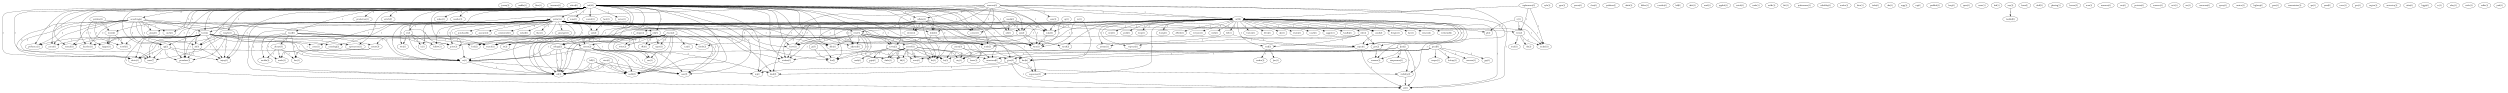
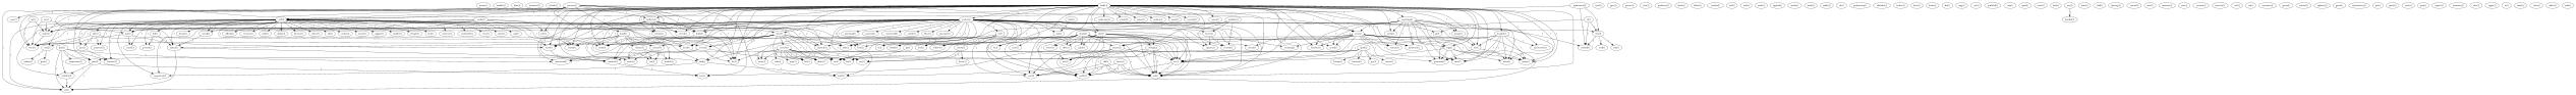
  digraph {
    fontname="EB Garamond"
    node [fontname="EB Garamond"]
    edge [fontname="EB Garamond"]
    n1 [label="jeremy(1)"]
    n2 [label="muffler(1)"]
    n3 [label="blast(1)"]
    n4 [label="insurance(1)"]
    n5 [label="refund(1)"]
    n6 [label="problem(3)"]
    n7 [label="haven(2)"]
    n8 [label="happen(1)"]
    n9 [label="fix(2)"]
    n10 [label="month(1)"]
    n11 [label="heiser(5)"]
    n12 [label="std(1)"]
    n13 [label="com(2)"]
    n14 [label="world(2)"]
    n15 [label="style(1)"]
    n16 [label="agree(1)"]
    n17 [label="someone(2)"]
    n18 [label="car(28)"]
    n19 [label="horn(4)"]
    n20 [label="bulletin(3)"]
    n21 [label="inform(1)"]
    n22 [label="correct(1)"]
    n23 [label="dealer(2)"]
    n24 [label="service(2)"]
    n25 [label="expect(1)"]
    n26 [label="hears(1)"]
    n27 [label="see(1)"]
    n28 [label="kind(2)"]
    n29 [label="pay(2)"]
    n30 [label="made(3)"]
    n31 [label="know(1)"]
    n32 [label="bump(1)"]
    n33 [label="offered(1)"]
    n34 [label="everyone(1)"]
    n35 [label="week(1)"]
    n36 [label="design(1)"]
    n37 [label="ride(1)"]
    n38 [label="gets(2)"]
    n39 [label="sound(2)"]
    n40 [label="button(1)"]
    n41 [label="drives(1)"]
    n42 [label="day(1)"]
    n43 [label="retains(1)"]
    n44 [label="time(3)"]
    n45 [label="touch(1)"]
    n46 [label="rental(1)"]
    n47 [label="summer(1)"]
    n48 [label="suggest(1)"]
    n49 [label="handles(1)"]
    n50 [label="feel(1)"]
    n51 [label="road(2)"]
    n52 [label="thingie(1)"]
    n53 [label="family(1)"]
    n54 [label="fact(1)"]
    n55 [label="remains(1)"]
    n56 [label="overlooked(1)"]
    n57 [label="potpouri(1)"]
    n58 [label="posture(1)"]
    n59 [label="entry(1)"]
    n60 [label="visibility(2)"]
    n61 [label="look(2)"]
    n62 [label="push(1)"]
    n63 [label="keep(1)"]
    n64 [label="suspension(2)"]
    n65 [label="preference(1)"]
    n66 [label="center(1)"]
    n67 [label="manual(1)"]
    n68 [label="describes(1)"]
    n69 [label="bag(2)"]
    n70 [label="etc(1)"]
    n71 [label="advice(1)"]
    n72 [label="cause(7)"]
    n73 [label="air(3)"]
    n74 [label="procedure(1)"]
    n75 [label="injury(1)"]
    n76 [label="comes(1)"]
    n77 [label="sounding(2)"]
    n78 [label="find(4)"]
    n79 [label="didn(1)"]
    n80 [label="adjusted(1)"]
    n81 [label="window(2)"]
    n82 [label="list(2)"]
    n83 [label="mentioned(1)"]
    n84 [label="sounds(1)"]
    n85 [label="went(1)"]
    n86 [label="control(1)"]
    n87 [label="shake(1)"]
    n88 [label="life(1)"]
    n89 [label="glue(1)"]
    n90 [label="surface(1)"]
    n91 [label="key(1)"]
    n92 [label="person(1)"]
    n93 [label="speed(5)"]
    n94 [label="lockup(1)"]
    n95 [label="turns(1)"]
    n96 [label="converter(1)"]
    n97 [label="guy(1)"]
    n98 [label="torque(1)"]
    n99 [label="city(1)"]
    n100 [label="lot(3)"]
    n101 [label="close(1)"]
    n102 [label="problesm(1)"]
    n103 [label="drink(1)"]
    n104 [label="follow(1)"]
    n105 [label="consider(1)"]
    n106 [label="ford(10)"]
    n107 [label="production(1)"]
    n108 [label="something(4)"]
    n109 [label="scritch(2)"]
    n110 [label="heard(1)"]
    n111 [label="probe(14)"]
    n112 [label="makes(1)"]
    n113 [label="weather(1)"]
    n114 [label="edu(5)"]
    n115 [label="point(1)"]
    n116 [label="noise(1)"]
    n117 [label="received(1)"]
    n118 [label="bought(1)"]
    n119 [label="notice(1)"]
    n120 [label="group(1)"]
    n121 [label="anyone(2)"]
    n122 [label="job(1)"]
    n123 [label="gives(2)"]
    n124 [label="make(2)"]
    n125 [label="repossession(1)"]
    n126 [label="batch(1)"]
    n127 [label="exhaust(3)"]
    n128 [label="trouble(1)"]
    n129 [label="system(3)"]
    n130 [label="works(1)"]
    n131 [label="fine(1)"]
    n132 [label="tires(2)"]
    n133 [label="tradeed(1)"]
    n134 [label="gl(1)"]
    n135 [label="purchased(1)"]
    n136 [label="re(2)"]
    n137 [label="associate(1)"]
    n138 [label="won(1)"]
    n139 [label="commented(1)"]
    n140 [label="ie(1)"]
    n141 [label="shallow(1)"]
    n142 [label="looked(1)"]
    n143 [label="likes(1)"]
    n144 [label="seat(2)"]
    n145 [label="sit(1)"]
    n146 [label="passenger(1)"]
    n147 [label="repair(1)"]
    n148 [label="offer(1)"]
    n149 [label="mileage(2)"]
    n150 [label="run(1)"]
    n151 [label="writes(1)"]
    n152 [label="mud(1)"]
    n153 [label="side(1)"]
    n154 [label="replacement(2)"]
    n155 [label="half(1)"]
    n156 [label="rattle(1)"]
    n157 [label="gripe(1)"]
    n158 [label="dash(1)"]
    n159 [label="tread(1)"]
    n160 [label="applied(1)"]
    n161 [label="article(1)"]
    n162 [label="sends(1)"]
    n163 [label="traffic(1)"]
    n164 [label="left(1)"]
    n165 [label="performance(1)"]
    n166 [label="vr(1)"]
    n167 [label="reliability(1)"]
    n168 [label="zonker(1)"]
    n169 [label="chuck(2)"]
    n170 [label="ncsu(1)"]
    n171 [label="drive(1)"]
    n172 [label="kesler(1)"]
    n173 [label="dirt(1)"]
    n174 [label="mpg(1)"]
    n175 [label="mazda(2)"]
    n176 [label="cup(1)"]
    n177 [label="qualified(1)"]
    n178 [label="beep(1)"]
    n179 [label="qc(1)"]
    n180 [label="bill(2)"]
    n181 [label="space(1)"]
    n182 [label="room(1)"]
    n183 [label="deal(1)"]
    n184 [label="glass(2)"]
    n185 [label="temperature(1)"]
    n186 [label="way(3)"]
    n187 [label="handled(1)"]
    n188 [label="latter(1)"]
    n189 [label="shelf(1)"]
    n190 [label="pleasing(1)"]
    n191 [label="boston(2)"]
    n192 [label="max(1)"]
    n193 [label="mereness(1)"]
    n194 [label="cmu(1)"]
    n195 [label="position(1)"]
    n196 [label="sentence(1)"]
    n197 [label="tech(1)"]
    n198 [label="ma(1)"]
    n199 [label="consumer(1)"]
    n200 [label="sporty(1)"]
    n201 [label="interior(1)"]
    n202 [label="highway(1)"]
    n203 [label="guess(1)"]
    n204 [label="transmission(1)"]
    n205 [label="apr(1)"]
    n206 [label="parcel(1)"]
    n207 [label="mx(1)"]
    n208 [label="town(1)"]
    n209 [label="gave(1)"]
    n210 [label="engine(1)"]
    n211 [label="course(3)"]
    n212 [label="doesn(1)"]
    n213 [label="university(1)"]
    n214 [label="takes(1)"]
    n215 [label="back(1)"]
    n216 [label="biggie(1)"]
    n217 [label="ac(1)"]
    n218 [label="safety(1)"]
    n219 [label="sticks(1)"]
    n220 [label="coffee(1)"]
    n221 [label="gt(3)"]
    n222 [label="yeah(1)"]
    n6 -> n7 [label=1]
    n6 -> n8 [label=1]
    n6 -> n9 [label=1]
    n6 -> n10 [label=1]
    n7 -> n8 [label=1]
    n7 -> n10 [label=1]
    n11 -> n12 [label=3]
    n11 -> n12 [label=3]
    n11 -> n13 [label=3]
    n11 -> n14 [label=3]
    n17 -> n9 [label=1]
    n17 -> n18 [label=1]
    n17 -> n19 [label=1]
    n17 -> n20 [label=1]
    n17 -> n21 [label=1]
    n17 -> n22 [label=1]
    n17 -> n23 [label=1]
    n17 -> n24 [label=1]
    n17 -> n25 [label=1]
    n17 -> n26 [label=1]
    n17 -> n27 [label=1]
    n17 -> n28 [label=1]
    n18 -> n25 [label=1]
    n18 -> n27 [label=1]
    n18 -> n29 [label=1]
    n18 -> n30 [label=1]
    n18 -> n31 [label=1]
    n18 -> n32 [label=1]
    n18 -> n33 [label=1]
    n18 -> n34 [label=1]
    n18 -> n35 [label=1]
    n18 -> n36 [label=1]
    n18 -> n37 [label=1]
    n18 -> n38 [label=2]
    n18 -> n39 [label=1]
    n18 -> n40 [label=1]
    n18 -> n41 [label=1]
    n18 -> n42 [label=2]
    n18 -> n43 [label=1]
    n18 -> n44 [label=1]
    n18 -> n45 [label=1]
    n18 -> n46 [label=1]
    n18 -> n47 [label=1]
    n18 -> n48 [label=1]
    n18 -> n49 [label=1]
    n18 -> n50 [label=1]
    n18 -> n51 [label=1]
    n18 -> n52 [label=1]
    n18 -> n53 [label=2]
    n18 -> n54 [label=1]
    n18 -> n55 [label=1]
    n18 -> n56 [label=1]
    n18 -> n57 [label=1]
    n18 -> n58 [label=1]
    n18 -> n59 [label=1]
    n18 -> n60 [label=1]
-   n36 -> n61 [label=1]
+   n18 -> n61 [label=1]
    n18 -> n62 [label=1]
    n18 -> n63 [label=1]
    n18 -> n64 [label=1]
    n19 -> n25 [label=1]
    n19 -> n27 [label=1]
    n19 -> n28 [label=1]
    n19 -> n65 [label=1]
    n19 -> n66 [label=1]
    n19 -> n67 [label=1]
    n19 -> n68 [label=1]
    n19 -> n69 [label=1]
    n19 -> n70 [label=1]
    n19 -> n71 [label=1]
    n19 -> n72 [label=1]
    n19 -> n73 [label=1]
    n19 -> n74 [label=1]
    n19 -> n75 [label=1]
    n19 -> n76 [label=1]
    n19 -> n77 [label=1]
    n19 -> n78 [label=1]
    n20 -> n9 [label=1]
    n20 -> n21 [label=1]
    n20 -> n22 [label=1]
    n20 -> n23 [label=1]
    n20 -> n30 [label=2]
    n20 -> n31 [label=2]
    n20 -> n79 [label=2]
    n20 -> n80 [label=2]
    n20 -> n81 [label=2]
    n20 -> n82 [label=2]
    n20 -> n83 [label=2]
    n23 -> n9 [label=1]
    n23 -> n30 [label=1]
    n24 -> n9 [label=1]
    n24 -> n81 [label=1]
    n24 -> n82 [label=1]
    n24 -> n83 [label=1]
    n25 -> n27 [label=1]
    n25 -> n78 [label=1]
    n29 -> n46 [label=1]
    n29 -> n84 [label=1]
    n29 -> n85 [label=1]
    n31 -> n81 [label=1]
    n37 -> n31 [label=1]
    n37 -> n38 [label=1]
    n37 -> n51 [label=1]
    n37 -> n57 [label=1]
    n38 -> n47 [label=1]
    n39 -> n25 [label=1]
    n44 -> n24 [label=1]
    n44 -> n30 [label=2]
    n44 -> n31 [label=1]
    n44 -> n79 [label=1]
    n44 -> n80 [label=1]
    n44 -> n81 [label=1]
    n44 -> n82 [label=1]
    n44 -> n83 [label=1]
    n44 -> n86 [label=1]
    n44 -> n87 [label=1]
    n44 -> n88 [label=1]
    n50 -> n25 [label=1]
    n50 -> n58 [label=1]
    n51 -> n89 [label=1]
    n51 -> n90 [label=1]
    n60 -> n27 [label=1]
    n69 -> n70 [label=1]
    n69 -> n71 [label=1]
    n69 -> n72 [label=1]
    n69 -> n74 [label=1]
    n69 -> n75 [label=1]
    n70 -> n12 [label=1]
    n70 -> n14 [label=1]
    n73 -> n74 [label=1]
    n73 -> n75 [label=1]
    n78 -> n28 [label=1]
    n78 -> n64 [label=1]
    n81 -> n91 [label=1]
    n86 -> n87 [label=1]
    n86 -> n87 [label=1]
    n86 -> n88 [label=1]
    n86 -> n88 [label=1]
    n86 -> n95 [label=1]
    n86 -> n95 [label=1]
    n86 -> n99 [label=1]
    n86 -> n99 [label=1]
    n86 -> n100 [label=1]
    n86 -> n100 [label=1]
    n86 -> n156 [label=1]
    n86 -> n157 [label=1]
    n93 -> n94 [label=1]
    n93 -> n95 [label=1]
    n93 -> n96 [label=1]
    n93 -> n97 [label=2]
    n93 -> n98 [label=1]
    n93 -> n99 [label=1]
    n93 -> n100 [label=1]
    n106 -> n9 [label=1]
    n106 -> n12 [label=2]
    n106 -> n12 [label=2]
    n106 -> n13 [label=2]
    n106 -> n14 [label=2]
    n106 -> n18 [label=1]
    n106 -> n19 [label=1]
    n106 -> n20 [label=1]
    n106 -> n21 [label=1]
    n106 -> n22 [label=1]
    n106 -> n23 [label=1]
    n106 -> n24 [label=1]
    n106 -> n29 [label=1]
    n106 -> n30 [label=1]
    n106 -> n31 [label=1]
    n106 -> n65 [label=1]
    n106 -> n66 [label=1]
    n106 -> n67 [label=1]
    n106 -> n68 [label=1]
    n106 -> n69 [label=1]
    n106 -> n70 [label=1]
    n106 -> n71 [label=1]
    n106 -> n72 [label=1]
    n106 -> n73 [label=1]
    n106 -> n74 [label=1]
    n106 -> n75 [label=1]
    n106 -> n79 [label=1]
    n106 -> n80 [label=1]
    n106 -> n81 [label=2]
    n106 -> n82 [label=1]
    n106 -> n84 [label=1]
    n106 -> n85 [label=1]
    n106 -> n91 [label=1]
    n106 -> n107 [label=1]
    n106 -> n108 [label=2]
    n106 -> n109 [label=1]
    n106 -> n110 [label=1]
    n106 -> n111 [label=3]
    n106 -> n112 [label=1]
    n106 -> n113 [label=1]
    n106 -> n114 [label=1]
    n106 -> n115 [label=1]
    n106 -> n116 [label=1]
    n106 -> n117 [label=1]
    n106 -> n118 [label=1]
    n106 -> n119 [label=1]
    n106 -> n120 [label=1]
    n106 -> n121 [label=1]
    n106 -> n122 [label=1]
    n106 -> n123 [label=1]
    n106 -> n124 [label=1]
    n106 -> n125 [label=1]
    n106 -> n126 [label=1]
    n108 -> n19 [label=2]
    n108 -> n65 [label=2]
    n108 -> n66 [label=2]
    n108 -> n67 [label=2]
    n108 -> n68 [label=2]
    n108 -> n69 [label=2]
    n108 -> n70 [label=2]
    n108 -> n71 [label=2]
    n108 -> n72 [label=2]
    n108 -> n73 [label=2]
    n108 -> n74 [label=2]
    n108 -> n75 [label=2]
    n108 -> n120 [label=1]
    n108 -> n126 [label=1]
    n110 -> n84 [label=1]
    n110 -> n85 [label=1]
    n110 -> n115 [label=1]
    n110 -> n127 [label=2]
    n110 -> n128 [label=1]
    n110 -> n129 [label=2]
    n110 -> n130 [label=1]
    n110 -> n131 [label=1]
    n111 -> n7 [label=1]
    n111 -> n8 [label=1]
    n111 -> n10 [label=1]
    n111 -> n12 [label=2]
    n111 -> n12 [label=2]
    n111 -> n13 [label=2]
    n111 -> n14 [label=2]
    n111 -> n23 [label=1]
    n111 -> n28 [label=1]
    n111 -> n29 [label=1]
    n111 -> n30 [label=2]
    n111 -> n31 [label=1]
    n111 -> n39 [label=1]
    n111 -> n44 [label=1]
    n111 -> n61 [label=1]
    n111 -> n64 [label=1]
    n111 -> n70 [label=1]
    n111 -> n76 [label=1]
    n111 -> n77 [label=1]
    n111 -> n78 [label=2]
    n111 -> n79 [label=1]
    n111 -> n80 [label=1]
    n111 -> n81 [label=1]
    n111 -> n82 [label=2]
    n111 -> n84 [label=1]
    n111 -> n85 [label=1]
    n111 -> n114 [label=1]
    n111 -> n115 [label=1]
    n111 -> n124 [label=1]
    n111 -> n132 [label=1]
    n111 -> n133 [label=1]
    n111 -> n134 [label=1]
    n111 -> n135 [label=1]
    n111 -> n136 [label=1]
    n111 -> n137 [label=1]
    n111 -> n138 [label=1]
    n111 -> n139 [label=1]
    n111 -> n140 [label=1]
    n111 -> n141 [label=1]
    n111 -> n142 [label=1]
    n111 -> n143 [label=1]
    n111 -> n144 [label=1]
    n111 -> n145 [label=1]
    n111 -> n146 [label=1]
    n114 -> n12 [label=2]
    n114 -> n12 [label=2]
    n114 -> n13 [label=2]
    n114 -> n14 [label=2]
    n114 -> n70 [label=1]
    n114 -> n121 [label=1]
    n114 -> n147 [label=1]
    n114 -> n148 [label=1]
    n114 -> n149 [label=1]
    n114 -> n150 [label=1]
    n114 -> n151 [label=1]
    n118 -> n53 [label=1]
    n118 -> n70 [label=1]
    n118 -> n71 [label=1]
    n118 -> n72 [label=1]
    n118 -> n73 [label=1]
    n118 -> n74 [label=1]
    n118 -> n75 [label=1]
    n118 -> n125 [label=1]
    n121 -> n12 [label=1]
    n121 -> n14 [label=1]
    n121 -> n70 [label=1]
    n121 -> n91 [label=1]
    n121 -> n123 [label=1]
    n121 -> n150 [label=1]
    n123 -> n27 [label=1]
    n123 -> n60 [label=1]
    n123 -> n91 [label=1]
    n124 -> n85 [label=1]
    n127 -> n128 [label=1]
    n127 -> n130 [label=1]
    n127 -> n131 [label=1]
    n129 -> n130 [label=1]
    n129 -> n131 [label=1]
    n132 -> n133 [label=2]
    n132 -> n152 [label=1]
    n132 -> n153 [label=1]
    n136 -> n61 [label=1]
    n136 -> n70 [label=1]
    n136 -> n129 [label=1]
    n136 -> n138 [label=1]
    n136 -> n140 [label=1]
    n136 -> n141 [label=1]
    n144 -> n145 [label=1]
    n149 -> n12 [label=1]
    n149 -> n12 [label=1]
    n149 -> n13 [label=1]
    n149 -> n14 [label=1]
    n149 -> n70 [label=1]
    n154 -> n18 [label=1]
    n154 -> n132 [label=1]
    n154 -> n133 [label=1]
    n166 -> n132 [label=1]
    n166 -> n133 [label=1]
    n166 -> n134 [label=1]
    n169 -> n12 [label=1]
    n169 -> n12 [label=1]
    n169 -> n13 [label=1]
    n169 -> n14 [label=1]
    n169 -> n70 [label=1]
    n169 -> n121 [label=1]
    n169 -> n147 [label=1]
    n169 -> n148 [label=1]
    n169 -> n149 [label=1]
    n169 -> n150 [label=1]
    n169 -> n151 [label=1]
    n169 -> n170 [label=1]
    n175 -> n29 [label=1]
    n175 -> n84 [label=1]
    n175 -> n85 [label=1]
    n175 -> n115 [label=1]
    n175 -> n122 [label=1]
    n175 -> n124 [label=1]
    n179 -> n85 [label=1]
    n179 -> n124 [label=1]
    n180 -> n12 [label=1]
    n180 -> n12 [label=1]
    n180 -> n13 [label=1]
    n180 -> n14 [label=1]
    n184 -> n27 [label=1]
    n184 -> n47 [label=1]
    n184 -> n60 [label=1]
    n184 -> n83 [label=1]
    n184 -> n123 [label=1]
    n184 -> n185 [label=1]
    n186 -> n187 [label=1]
    n207 -> n78 [label=1]
    n207 -> n85 [label=1]
    n207 -> n124 [label=1]
    n211 -> n99 [label=1]
    n211 -> n100 [label=1]
    n211 -> n212 [label=1]
    n215 -> n144 [label=1]
    n221 -> n82 [label=1]
  }
